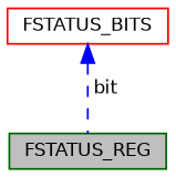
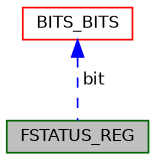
  digraph {
    node [fontname=Helvetica fontsize=10 shape=record style=filled]
    n1 [color=darkgreen fillcolor=grey75 fontcolor=black height=0.2 label=FSTATUS_REG width=0.4]
-   n2 [color=red fillcolor=white height=0.2 label=FSTATUS_BITS width=0.4]
+   n2 [color=red fillcolor=white height=0.2 label=BITS_BITS width=0.4]
    n2 -> n1 [color=blue dir=back fontname=Helvetica fontsize=10 label=" bit" labelfontname=Helvetica labelfontsize=10 style=dashed]
  }
